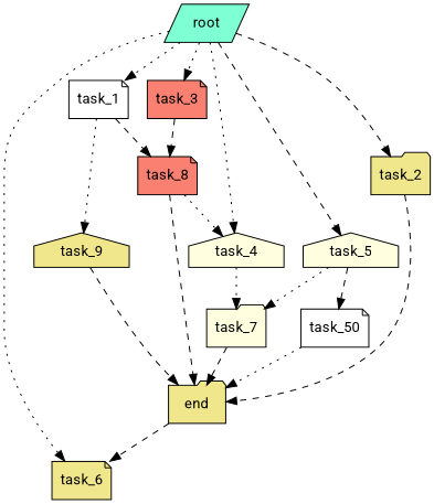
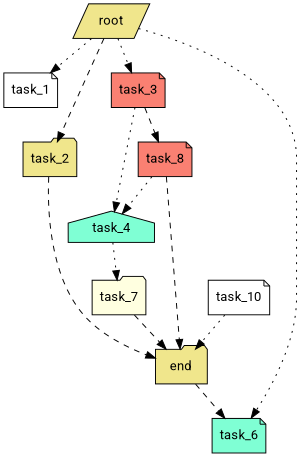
  digraph {
    fontname=Roboto
    node [fillcolor=khaki fontname=Roboto shape=note style=filled]
    edge [fontname=Roboto style=dashed]
-   root [fillcolor=aquamarine shape=parallelogram]
+   root [shape=parallelogram]
    task_1 [fillcolor=white]
    task_2 [shape=folder]
    task_3 [fillcolor=salmon]
-   task_4 [fillcolor=lightyellow shape=house]
-   task_5 [fillcolor=lightyellow shape=house]
-   task_6
+   task_4 [fillcolor=aquamarine shape=house]
+   task_6 [fillcolor=aquamarine]
    task_8 [fillcolor=salmon]
-   task_9 [shape=house]
    end [shape=folder]
    task_7 [fillcolor=lightyellow shape=folder]
-   task_10 [fillcolor=white label=task_50]
+   task_10 [fillcolor=white]
    root -> task_1 [style=dotted]
    root -> task_2
    root -> task_3 [style=dotted]
-   root -> task_4 [style=dotted]
-   root -> task_5
+   task_3 -> task_4 [style=dotted]
    root -> task_6 [style=dotted]
-   task_1 -> task_8
-   task_1 -> task_9 [style=dotted]
    task_2 -> end
    task_3 -> task_8
    task_4 -> task_7 [style=dotted]
-   task_5 -> task_7 [style=dotted]
-   task_5 -> task_10
    task_8 -> task_4 [style=dotted]
    task_8 -> end
-   task_9 -> end
    end -> task_6
    task_7 -> end
    task_10 -> end [style=dotted]
  }
